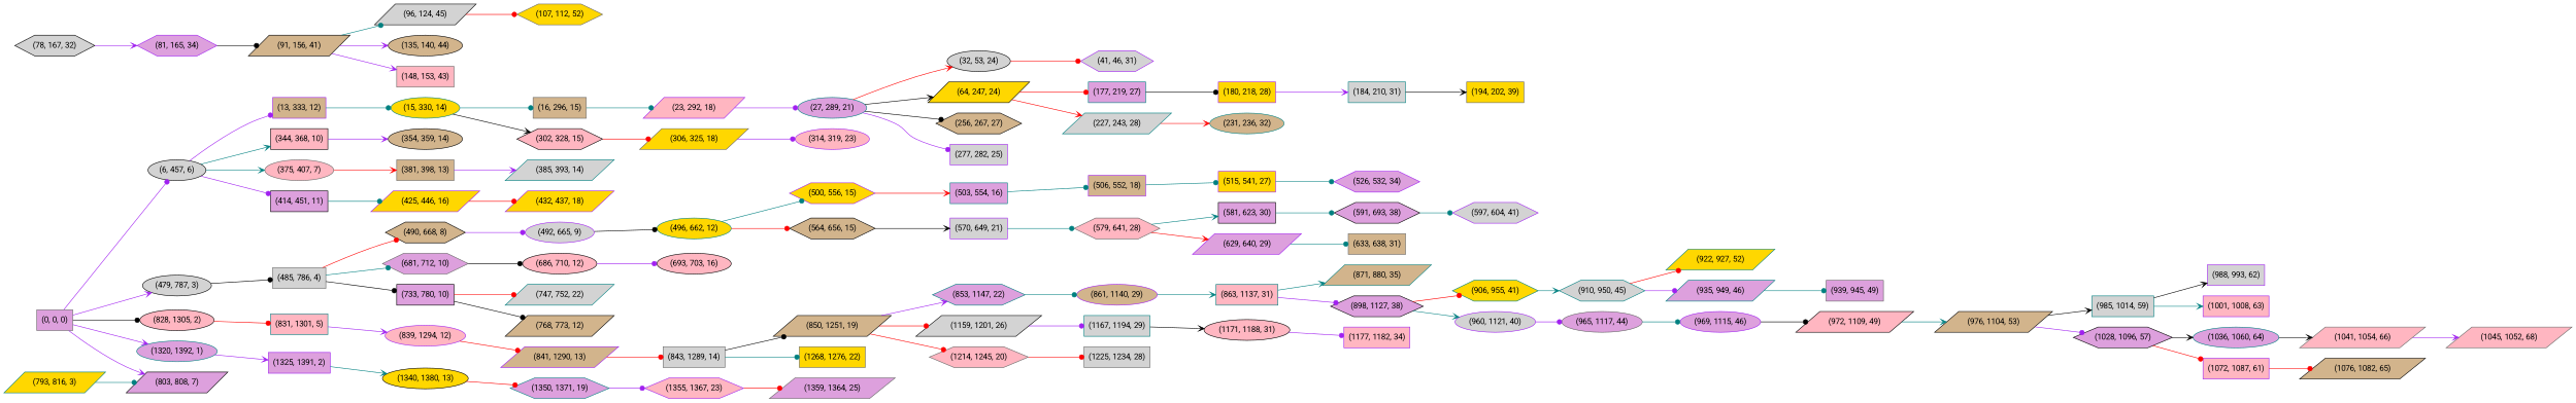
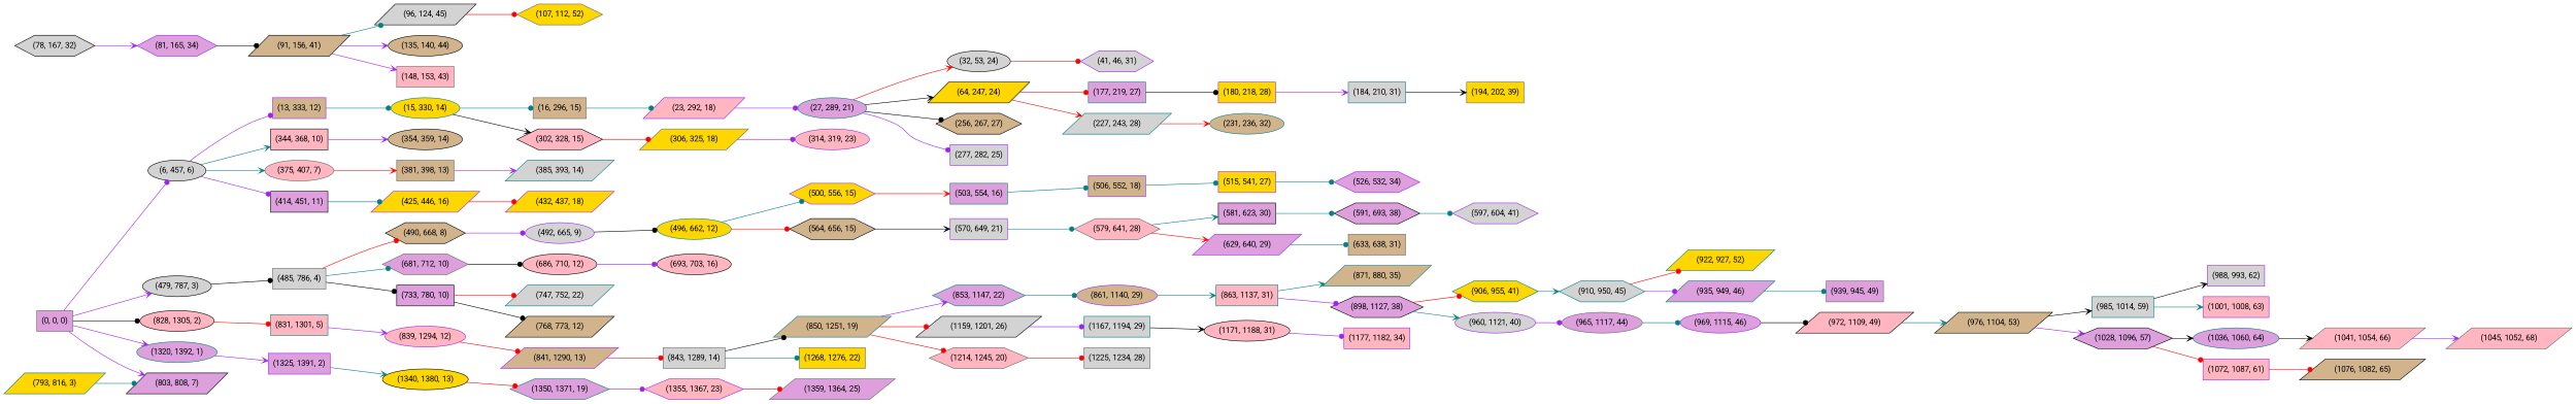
  digraph {
    fontname=Roboto
    rankdir=LR
    node [color=black fillcolor=plum fontname=Roboto shape=box style=filled]
    edge [arrowhead=dot color=teal fontname=Roboto]
    "(0, 0, 0)" [color=gray40]
    "(6, 457, 6)" [fillcolor=lightgrey shape=ellipse]
    "(479, 787, 3)" [fillcolor=lightgrey shape=ellipse]
    "(828, 1305, 2)" [fillcolor=lightpink shape=ellipse]
    "(1320, 1392, 1)" [color=teal shape=ellipse]
    "(803, 808, 7)" [shape=parallelogram]
    "(13, 333, 12)" [color=purple fillcolor=tan]
    "(344, 368, 10)" [fillcolor=lightpink]
    "(375, 407, 7)" [color=gray40 fillcolor=lightpink shape=ellipse]
    "(414, 451, 11)"
    "(485, 786, 4)" [color=gray40 fillcolor=lightgrey]
    "(793, 816, 3)" [color=teal fillcolor=gold shape=parallelogram]
    "(831, 1301, 5)" [color=teal fillcolor=lightpink]
    "(1325, 1391, 2)" [color=purple]
    "(15, 330, 14)" [color=teal fillcolor=gold shape=ellipse]
    "(354, 359, 14)" [fillcolor=tan shape=ellipse]
    "(381, 398, 13)" [color=gray40 fillcolor=tan]
    "(425, 446, 16)" [color=purple fillcolor=gold shape=parallelogram]
    "(16, 296, 15)" [color=gray40 fillcolor=tan]
    "(302, 328, 15)" [fillcolor=lightpink shape=hexagon]
    "(23, 292, 18)" [color=purple fillcolor=lightpink shape=parallelogram]
    "(306, 325, 18)" [color=gray40 fillcolor=gold shape=parallelogram]
    "(27, 289, 21)" [color=teal shape=ellipse]
    "(32, 53, 24)" [fillcolor=lightgrey shape=ellipse]
    "(64, 247, 24)" [fillcolor=gold shape=parallelogram]
    "(256, 267, 27)" [fillcolor=tan shape=hexagon]
    "(277, 282, 25)" [color=purple fillcolor=lightgrey]
    "(41, 46, 31)" [color=purple fillcolor=lightgrey shape=hexagon]
    "(177, 219, 27)" [color=teal]
    "(227, 243, 28)" [color=teal fillcolor=lightgrey shape=parallelogram]
    "(78, 167, 32)" [fillcolor=lightgrey shape=hexagon]
    "(81, 165, 34)" [color=purple shape=hexagon]
    "(180, 218, 28)" [color=purple fillcolor=gold]
    "(231, 236, 32)" [color=teal fillcolor=tan shape=ellipse]
    "(91, 156, 41)" [fillcolor=tan shape=parallelogram]
    "(96, 124, 45)" [fillcolor=lightgrey shape=parallelogram]
    "(135, 140, 44)" [fillcolor=tan shape=ellipse]
    "(148, 153, 43)" [color=gray40 fillcolor=lightpink]
    "(107, 112, 52)" [color=gray40 fillcolor=gold shape=hexagon]
    "(184, 210, 31)" [color=teal fillcolor=lightgrey]
    "(194, 202, 39)" [color=gray40 fillcolor=gold]
    "(314, 319, 23)" [color=purple fillcolor=lightpink shape=ellipse]
    "(385, 393, 14)" [color=teal fillcolor=lightgrey shape=parallelogram]
    "(432, 437, 18)" [color=purple fillcolor=gold shape=parallelogram]
    "(490, 668, 8)" [fillcolor=tan shape=hexagon]
    "(681, 712, 10)" [color=gray40 shape=hexagon]
    "(733, 780, 10)"
    "(492, 665, 9)" [color=purple fillcolor=lightgrey shape=ellipse]
    "(686, 710, 12)" [fillcolor=lightpink shape=ellipse]
    "(747, 752, 22)" [color=teal fillcolor=lightgrey shape=parallelogram]
    "(768, 773, 12)" [fillcolor=tan shape=parallelogram]
    "(496, 662, 12)" [color=teal fillcolor=gold shape=ellipse]
    "(500, 556, 15)" [color=purple fillcolor=gold shape=hexagon]
    "(564, 656, 15)" [fillcolor=tan shape=hexagon]
    "(503, 554, 16)" [color=teal]
    "(570, 649, 21)" [color=purple fillcolor=lightgrey]
    "(506, 552, 18)" [color=purple fillcolor=tan]
    "(515, 541, 27)" [color=purple fillcolor=gold]
    "(526, 532, 34)" [color=purple shape=hexagon]
    "(579, 641, 28)" [color=gray40 fillcolor=lightpink shape=hexagon]
    "(581, 623, 30)"
    "(629, 640, 29)" [color=purple shape=parallelogram]
    n63 [label="(591, 693, 38)" shape=hexagon]
    "(633, 638, 31)" [color=gray40 fillcolor=tan]
    "(597, 604, 41)" [color=purple fillcolor=lightgrey shape=hexagon]
    "(693, 703, 16)" [fillcolor=lightpink shape=ellipse]
    "(839, 1294, 12)" [color=purple fillcolor=lightpink shape=ellipse]
    "(841, 1290, 13)" [color=purple fillcolor=tan shape=parallelogram]
    "(843, 1289, 14)" [color=gray40 fillcolor=lightgrey]
-   "(850, 1251, 19)" [fillcolor=tan shape=parallelogram]
+   "(850, 1251, 19)" [color=teal fillcolor=tan shape=parallelogram]
    "(1268, 1276, 22)" [color=gray40 fillcolor=gold]
    "(853, 1147, 22)" [color=teal shape=hexagon]
    "(1159, 1201, 26)" [fillcolor=lightgrey shape=parallelogram]
    "(1214, 1245, 20)" [color=gray40 fillcolor=lightpink shape=hexagon]
    "(861, 1140, 29)" [color=purple fillcolor=tan shape=ellipse]
    "(1167, 1194, 29)" [color=teal fillcolor=lightgrey]
    "(1225, 1234, 28)" [color=gray40 fillcolor=lightgrey]
    "(863, 1137, 31)" [color=teal fillcolor=lightpink]
    "(871, 880, 35)" [color=teal fillcolor=tan shape=parallelogram]
    "(898, 1127, 38)" [shape=hexagon]
    "(906, 955, 41)" [color=teal fillcolor=gold shape=hexagon]
    "(960, 1121, 40)" [color=purple fillcolor=lightgrey shape=ellipse]
    "(910, 950, 45)" [color=teal fillcolor=lightgrey shape=hexagon]
    "(965, 1117, 44)" [color=gray40 shape=ellipse]
    "(922, 927, 52)" [color=teal fillcolor=gold shape=parallelogram]
    "(935, 949, 46)" [color=teal shape=parallelogram]
    "(939, 945, 49)" [color=gray40]
    "(969, 1115, 46)" [color=purple shape=ellipse]
    "(972, 1109, 49)" [fillcolor=lightpink shape=parallelogram]
    "(976, 1104, 53)" [fillcolor=tan shape=parallelogram]
    "(985, 1014, 59)" [color=teal fillcolor=lightgrey]
    "(1028, 1096, 57)" [shape=hexagon]
    "(988, 993, 62)" [color=purple fillcolor=lightgrey]
    "(1001, 1008, 63)" [color=purple fillcolor=lightpink]
    "(1036, 1060, 64)" [color=teal shape=ellipse]
    "(1072, 1087, 61)" [color=purple fillcolor=lightpink]
    "(1041, 1054, 66)" [color=gray40 fillcolor=lightpink shape=parallelogram]
    "(1076, 1082, 65)" [fillcolor=tan shape=parallelogram]
    "(1045, 1052, 68)" [color=gray40 fillcolor=lightpink shape=parallelogram]
    "(1171, 1188, 31)" [fillcolor=lightpink shape=ellipse]
    "(1177, 1182, 34)" [color=purple fillcolor=lightpink]
    "(1340, 1380, 13)" [fillcolor=gold shape=ellipse]
    "(1350, 1371, 19)" [color=teal shape=hexagon]
    "(1355, 1367, 23)" [color=purple fillcolor=lightpink shape=hexagon]
    "(1359, 1364, 25)" [color=gray40 shape=parallelogram]
    "(0, 0, 0)" -> "(6, 457, 6)" [color=purple]
    "(0, 0, 0)" -> "(479, 787, 3)" [arrowhead=vee color=purple]
    "(0, 0, 0)" -> "(828, 1305, 2)" [color=black]
    "(0, 0, 0)" -> "(1320, 1392, 1)" [arrowhead=vee color=purple]
    "(0, 0, 0)" -> "(803, 808, 7)" [arrowhead=vee color=purple]
    "(6, 457, 6)" -> "(13, 333, 12)" [color=purple]
    "(6, 457, 6)" -> "(344, 368, 10)" [arrowhead=vee]
    "(6, 457, 6)" -> "(375, 407, 7)" [arrowhead=vee]
    "(6, 457, 6)" -> "(414, 451, 11)" [color=purple]
    "(479, 787, 3)" -> "(485, 786, 4)" [color=black]
    "(828, 1305, 2)" -> "(831, 1301, 5)" [color=red]
    "(1320, 1392, 1)" -> "(1325, 1391, 2)" [arrowhead=vee color=purple]
    "(13, 333, 12)" -> "(15, 330, 14)"
    "(344, 368, 10)" -> "(354, 359, 14)" [arrowhead=vee color=purple]
    "(375, 407, 7)" -> "(381, 398, 13)" [arrowhead=vee color=red]
    "(414, 451, 11)" -> "(425, 446, 16)"
    "(485, 786, 4)" -> "(490, 668, 8)" [color=red]
    "(485, 786, 4)" -> "(681, 712, 10)"
    "(485, 786, 4)" -> "(733, 780, 10)" [color=black]
    "(793, 816, 3)" -> "(803, 808, 7)"
    "(831, 1301, 5)" -> "(839, 1294, 12)" [arrowhead=vee color=purple]
    "(1325, 1391, 2)" -> "(1340, 1380, 13)" [arrowhead=vee]
    "(15, 330, 14)" -> "(16, 296, 15)"
    "(15, 330, 14)" -> "(302, 328, 15)" [arrowhead=vee color=black]
    "(381, 398, 13)" -> "(385, 393, 14)" [arrowhead=vee color=purple]
    "(425, 446, 16)" -> "(432, 437, 18)" [color=red]
    "(16, 296, 15)" -> "(23, 292, 18)"
    "(302, 328, 15)" -> "(306, 325, 18)" [color=red]
    "(23, 292, 18)" -> "(27, 289, 21)" [color=purple]
    "(306, 325, 18)" -> "(314, 319, 23)" [color=purple]
    "(27, 289, 21)" -> "(32, 53, 24)" [arrowhead=vee color=red]
    "(27, 289, 21)" -> "(64, 247, 24)" [arrowhead=vee color=black]
    "(27, 289, 21)" -> "(256, 267, 27)" [color=black]
    "(27, 289, 21)" -> "(277, 282, 25)" [color=purple]
    "(32, 53, 24)" -> "(41, 46, 31)" [color=red]
    "(64, 247, 24)" -> "(177, 219, 27)" [color=red]
    "(64, 247, 24)" -> "(227, 243, 28)" [arrowhead=vee color=red]
    "(177, 219, 27)" -> "(180, 218, 28)" [color=black]
    "(227, 243, 28)" -> "(231, 236, 32)" [arrowhead=vee color=red]
    "(78, 167, 32)" -> "(81, 165, 34)" [arrowhead=vee color=purple]
    "(81, 165, 34)" -> "(91, 156, 41)" [color=black]
    "(180, 218, 28)" -> "(184, 210, 31)" [arrowhead=vee color=purple]
    "(91, 156, 41)" -> "(96, 124, 45)"
    "(91, 156, 41)" -> "(135, 140, 44)" [arrowhead=vee color=purple]
    "(91, 156, 41)" -> "(148, 153, 43)" [arrowhead=vee color=purple]
    "(96, 124, 45)" -> "(107, 112, 52)" [color=red]
    "(184, 210, 31)" -> "(194, 202, 39)" [arrowhead=vee color=black]
    "(490, 668, 8)" -> "(492, 665, 9)" [color=purple]
    "(681, 712, 10)" -> "(686, 710, 12)" [color=black]
    "(733, 780, 10)" -> "(747, 752, 22)" [color=red]
    "(733, 780, 10)" -> "(768, 773, 12)" [color=black]
    "(492, 665, 9)" -> "(496, 662, 12)" [color=black]
    "(686, 710, 12)" -> "(693, 703, 16)" [color=purple]
    "(496, 662, 12)" -> "(500, 556, 15)"
    "(496, 662, 12)" -> "(564, 656, 15)" [color=red]
    "(500, 556, 15)" -> "(503, 554, 16)" [arrowhead=vee color=red]
    "(564, 656, 15)" -> "(570, 649, 21)" [arrowhead=vee color=black]
    "(503, 554, 16)" -> "(506, 552, 18)"
    "(570, 649, 21)" -> "(579, 641, 28)"
    "(506, 552, 18)" -> "(515, 541, 27)"
    "(515, 541, 27)" -> "(526, 532, 34)"
    "(579, 641, 28)" -> "(581, 623, 30)" [arrowhead=vee]
    "(579, 641, 28)" -> "(629, 640, 29)" [arrowhead=vee color=red]
    "(581, 623, 30)" -> n63
    "(629, 640, 29)" -> "(633, 638, 31)"
    n63 -> "(597, 604, 41)"
    "(839, 1294, 12)" -> "(841, 1290, 13)" [color=red]
    "(841, 1290, 13)" -> "(843, 1289, 14)" [color=red]
    "(843, 1289, 14)" -> "(850, 1251, 19)" [color=black]
    "(843, 1289, 14)" -> "(1268, 1276, 22)"
    "(850, 1251, 19)" -> "(853, 1147, 22)" [arrowhead=vee color=purple]
    "(850, 1251, 19)" -> "(1159, 1201, 26)" [color=red]
    "(850, 1251, 19)" -> "(1214, 1245, 20)" [color=red]
    "(853, 1147, 22)" -> "(861, 1140, 29)"
    "(1159, 1201, 26)" -> "(1167, 1194, 29)" [color=purple]
    "(1214, 1245, 20)" -> "(1225, 1234, 28)" [color=red]
    "(861, 1140, 29)" -> "(863, 1137, 31)" [arrowhead=vee]
    "(1167, 1194, 29)" -> "(1171, 1188, 31)" [arrowhead=vee color=black]
    "(863, 1137, 31)" -> "(871, 880, 35)" [arrowhead=vee]
    "(863, 1137, 31)" -> "(898, 1127, 38)" [color=purple]
    "(898, 1127, 38)" -> "(906, 955, 41)" [color=red]
    "(898, 1127, 38)" -> "(960, 1121, 40)" [arrowhead=vee]
    "(906, 955, 41)" -> "(910, 950, 45)" [arrowhead=vee]
    "(960, 1121, 40)" -> "(965, 1117, 44)" [color=purple]
    "(910, 950, 45)" -> "(922, 927, 52)" [color=red]
    "(910, 950, 45)" -> "(935, 949, 46)" [color=purple]
    "(965, 1117, 44)" -> "(969, 1115, 46)"
    "(935, 949, 46)" -> "(939, 945, 49)"
    "(969, 1115, 46)" -> "(972, 1109, 49)" [color=black]
    "(972, 1109, 49)" -> "(976, 1104, 53)" [arrowhead=vee]
    "(976, 1104, 53)" -> "(985, 1014, 59)" [arrowhead=vee color=black]
-   "(976, 1104, 53)" -> "(1028, 1096, 57)" [color=purple]
+   "(976, 1104, 53)" -> "(1028, 1096, 57)" [arrowhead=vee color=purple]
    "(985, 1014, 59)" -> "(988, 993, 62)" [arrowhead=vee color=black]
    "(985, 1014, 59)" -> "(1001, 1008, 63)" [arrowhead=vee]
    "(1028, 1096, 57)" -> "(1036, 1060, 64)" [arrowhead=vee color=black]
    "(1028, 1096, 57)" -> "(1072, 1087, 61)" [color=red]
    "(1036, 1060, 64)" -> "(1041, 1054, 66)" [arrowhead=vee color=black]
    "(1072, 1087, 61)" -> "(1076, 1082, 65)" [color=red]
    "(1041, 1054, 66)" -> "(1045, 1052, 68)" [arrowhead=vee color=purple]
    "(1171, 1188, 31)" -> "(1177, 1182, 34)" [color=purple]
    "(1340, 1380, 13)" -> "(1350, 1371, 19)" [color=red]
    "(1350, 1371, 19)" -> "(1355, 1367, 23)" [color=purple]
    "(1355, 1367, 23)" -> "(1359, 1364, 25)" [color=red]
  }
